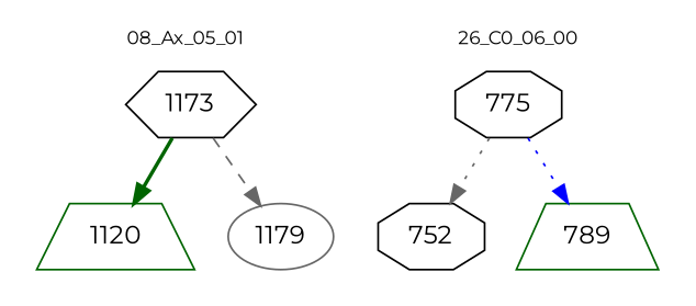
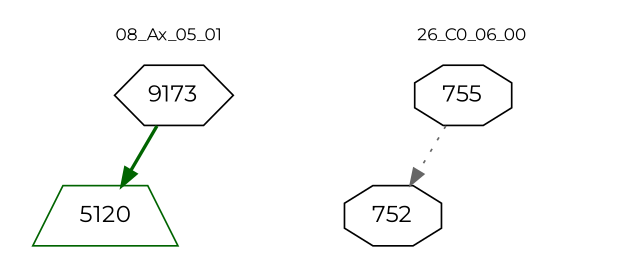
  digraph {
    fontname=Montserrat
    node [color=black fontname=Montserrat shape=trapezium]
    edge [color=gray40 fontname=Montserrat style=dotted]
-   n1 [label=1173 shape=hexagon]
-   n2 [color=darkgreen label=1120]
-   n3 [color=gray40 label=1179 shape=ellipse]
-   n4 [label=775 shape=octagon]
+   n1 [label=9173 shape=hexagon]
+   n2 [color=darkgreen label=5120]
+   n4 [label=755 shape=octagon]
    n5 [label=752 shape=octagon]
-   n6 [color=darkgreen label=789]
    subgraph cluster_1 {
      color=white
      fontsize=10
      label="08_Ax_05_01"
      n1
      n2
-     n3
    }
    subgraph cluster_2 {
      color=white
      fontsize=10
      label="26_C0_06_00"
      n4
      n5
-     n6
    }
    n1 -> n2 [color=darkgreen style=bold]
-   n1 -> n3 [style=dashed]
    n4 -> n5
-   n4 -> n6 [color=blue]
  }
